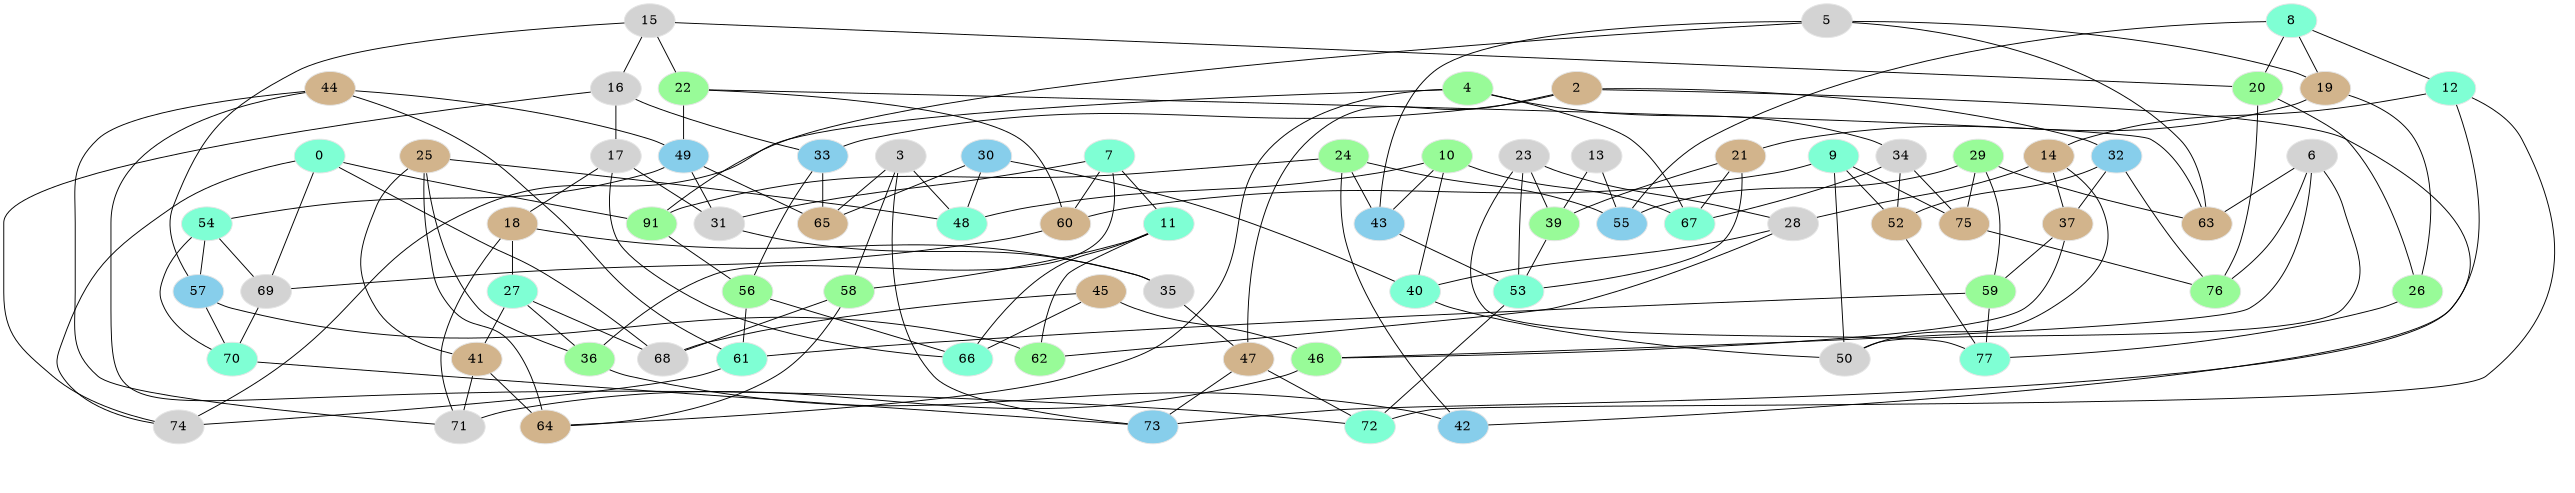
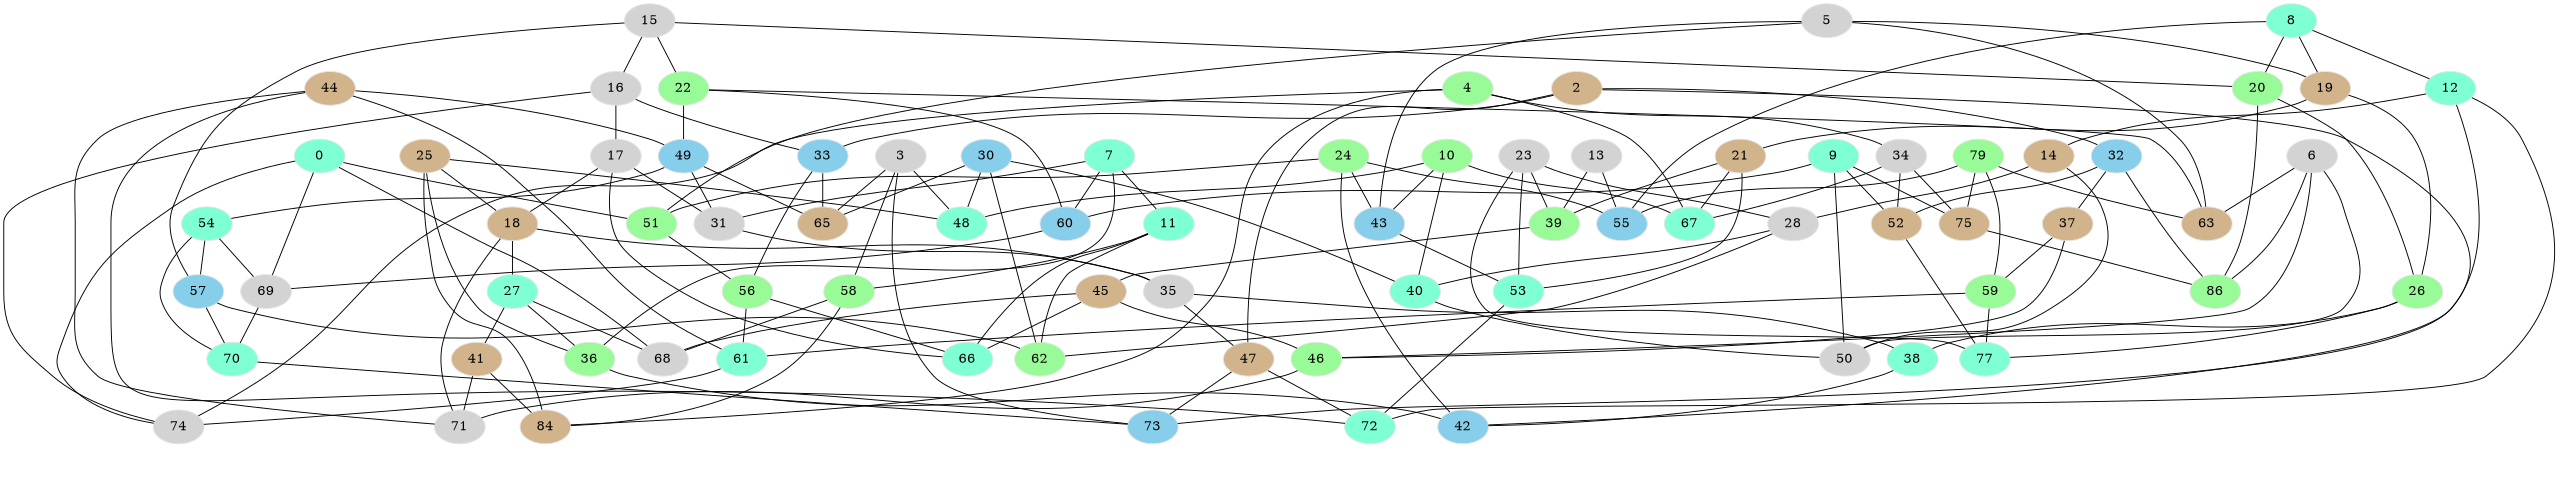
  graph {
    node [color=gray90 fillcolor=aquamarine style=filled]
    n1 [label=0]
-   51 [fillcolor=palegreen label=91]
+   51 [fillcolor=palegreen]
    68 [fillcolor=lightgrey]
    69 [fillcolor=lightgrey]
    74 [fillcolor=lightgrey]
    56 [fillcolor=palegreen]
    70
    2 [fillcolor=tan]
    32 [fillcolor=skyblue]
    33 [fillcolor=skyblue]
    42 [fillcolor=skyblue]
    47 [fillcolor=tan]
-   76 [fillcolor=palegreen]
+   76 [fillcolor=palegreen label=86]
    52 [fillcolor=tan]
    37 [fillcolor=tan]
    65 [fillcolor=tan]
    73 [fillcolor=skyblue]
    72
    3 [fillcolor=lightgrey]
    48
    58 [fillcolor=palegreen]
-   64 [fillcolor=tan]
+   64 [fillcolor=tan label=84]
    4 [fillcolor=palegreen]
    34 [fillcolor=lightgrey]
    67
    75 [fillcolor=tan]
    5 [fillcolor=lightgrey]
    19 [fillcolor=tan]
    43 [fillcolor=skyblue]
    63 [fillcolor=tan]
    21 [fillcolor=tan]
    26 [fillcolor=palegreen]
    53
    6 [fillcolor=lightgrey]
    46 [fillcolor=palegreen]
    50 [fillcolor=lightgrey]
    71 [fillcolor=lightgrey]
    7
    11
    31 [fillcolor=lightgrey]
    36 [fillcolor=palegreen]
-   60 [fillcolor=tan]
+   60 [fillcolor=skyblue]
    62 [fillcolor=palegreen]
    66
    35 [fillcolor=lightgrey]
    8
    12
    20 [fillcolor=palegreen]
    55 [fillcolor=skyblue]
    14 [fillcolor=tan]
    9
    77
    10 [fillcolor=palegreen]
    40
    28 [fillcolor=lightgrey]
    13 [fillcolor=lightgrey]
    39 [fillcolor=palegreen]
+   38
    45 [fillcolor=tan]
    59 [fillcolor=palegreen]
    15 [fillcolor=lightgrey]
    16 [fillcolor=lightgrey]
    22 [fillcolor=palegreen]
    57 [fillcolor=skyblue]
    17 [fillcolor=lightgrey]
    49 [fillcolor=skyblue]
    18 [fillcolor=tan]
    27
    41 [fillcolor=tan]
    54
    23 [fillcolor=lightgrey]
    24 [fillcolor=palegreen]
    25 [fillcolor=tan]
-   29 [fillcolor=palegreen]
+   29 [fillcolor=palegreen label=79]
    61
    30 [fillcolor=skyblue]
    44 [fillcolor=tan]
    n1 -- 51
    n1 -- 68
    n1 -- 69
    n1 -- 74
    51 -- 56
    69 -- 70
    56 -- 66
    56 -- 61
    70 -- 73
    2 -- 32
    2 -- 33
    2 -- 42
    2 -- 47
    32 -- 76
    32 -- 52
    32 -- 37
    33 -- 56
    33 -- 65
    47 -- 73
    47 -- 72
    52 -- 77
    37 -- 46
    37 -- 59
    3 -- 65
    3 -- 73
    3 -- 48
    3 -- 58
    58 -- 68
    58 -- 64
    4 -- 74
    4 -- 64
    4 -- 34
    4 -- 67
    34 -- 52
    34 -- 67
    34 -- 75
    75 -- 76
    5 -- 51
    5 -- 19
    5 -- 43
    5 -- 63
    19 -- 21
    19 -- 26
    43 -- 53
    21 -- 67
    21 -- 53
    21 -- 39
    26 -- 77
+   26 -- 38
    53 -- 72
    6 -- 76
    6 -- 63
    6 -- 46
    6 -- 50
    46 -- 71
    7 -- 11
    7 -- 31
    7 -- 36
    7 -- 60
    11 -- 58
    11 -- 62
    11 -- 66
    31 -- 35
    36 -- 42
    60 -- 69
    35 -- 47
+   35 -- 38
    8 -- 19
    8 -- 12
    8 -- 20
    8 -- 55
    12 -- 73
    12 -- 72
    12 -- 14
    20 -- 76
    20 -- 26
-   14 -- 37
    14 -- 50
    14 -- 28
    9 -- 52
    9 -- 75
    9 -- 50
    9 -- 60
    10 -- 48
    10 -- 67
    10 -- 43
    10 -- 40
    40 -- 50
    28 -- 62
    28 -- 40
    13 -- 55
    13 -- 39
-   39 -- 53
+   39 -- 45
+   38 -- 42
    45 -- 68
    45 -- 46
    45 -- 66
    59 -- 77
    59 -- 61
    15 -- 20
    15 -- 16
    15 -- 22
    15 -- 57
    16 -- 74
    16 -- 33
    16 -- 17
    22 -- 63
    22 -- 60
    22 -- 49
    57 -- 70
    57 -- 62
    17 -- 31
    17 -- 66
    17 -- 18
    49 -- 65
    49 -- 31
    49 -- 54
    18 -- 71
    18 -- 35
    18 -- 27
    27 -- 68
    27 -- 36
    27 -- 41
    41 -- 64
    41 -- 71
    54 -- 69
    54 -- 70
    54 -- 57
    23 -- 53
    23 -- 77
    23 -- 28
    23 -- 39
    24 -- 51
    24 -- 42
    24 -- 43
    24 -- 55
    25 -- 48
    25 -- 64
    25 -- 36
-   25 -- 41
+   25 -- 18
    29 -- 75
    29 -- 63
    29 -- 55
    29 -- 59
    61 -- 74
    30 -- 65
    30 -- 48
+   30 -- 62
    30 -- 40
    44 -- 72
    44 -- 71
    44 -- 49
    44 -- 61
  }
